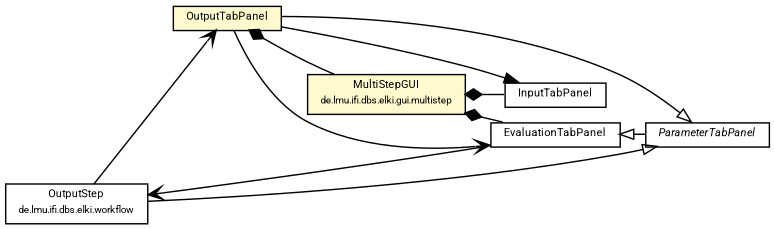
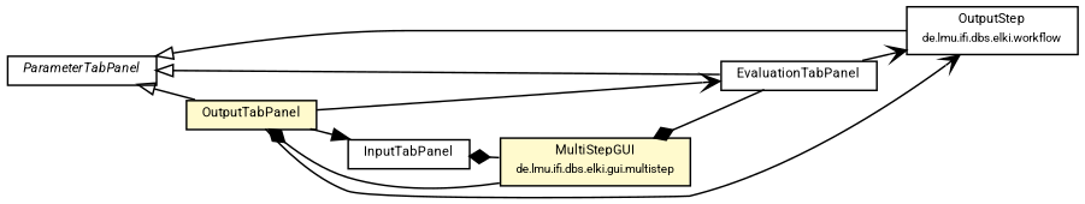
  digraph {
    fontname="Liberation Mono"
    nodesep=0.15
    rankdir=LR
    ranksep=0.25
    node [fontcolor=black fontname="Liberation Mono" fontsize=8 margin=0 shape=plaintext]
    edge [color=black dir=back fontname="Liberation Mono" fontsize=7 labelfontname=Roboto labelfontsize=7 weight=1]
    n1 [height=0 label=<<table title="de.lmu.ifi.dbs.elki.workflow.OutputStep" border="0" cellborder="1" cellspacing="0" cellpadding="2" href="../../../workflow/OutputStep.html" target="_parent"> 		<tr><td><table border="0" cellspacing="0" cellpadding="1"> 		<tr><td align="center" balign="center"> <font face="Roboto">OutputStep</font> </td></tr> 		<tr><td align="center" balign="center"> <font face="Roboto" point-size="7.0">de.lmu.ifi.dbs.elki.workflow</font> </td></tr> 		</table></td></tr> 		</table>> width=0]
    n2 [height=0 label=<<table title="de.lmu.ifi.dbs.elki.gui.multistep.MultiStepGUI" border="0" cellborder="1" cellspacing="0" cellpadding="2" bgcolor="LemonChiffon" href="../MultiStepGUI.html" target="_parent"> 		<tr><td><table border="0" cellspacing="0" cellpadding="1"> 		<tr><td align="center" balign="center"> <font face="Roboto">MultiStepGUI</font> </td></tr> 		<tr><td align="center" balign="center"> <font face="Roboto" point-size="7.0">de.lmu.ifi.dbs.elki.gui.multistep</font> </td></tr> 		</table></td></tr> 		</table>> width=0]
    n3 [height=0 label=<<table title="de.lmu.ifi.dbs.elki.gui.multistep.panels.EvaluationTabPanel" border="0" cellborder="1" cellspacing="0" cellpadding="2" href="EvaluationTabPanel.html" target="_parent"> 		<tr><td><table border="0" cellspacing="0" cellpadding="1"> 		<tr><td align="center" balign="center"> <font face="Roboto">EvaluationTabPanel</font> </td></tr> 		</table></td></tr> 		</table>> width=0]
    n4 [height=0 label=<<table title="de.lmu.ifi.dbs.elki.gui.multistep.panels.InputTabPanel" border="0" cellborder="1" cellspacing="0" cellpadding="2" href="InputTabPanel.html" target="_parent"> 		<tr><td><table border="0" cellspacing="0" cellpadding="1"> 		<tr><td align="center" balign="center"> <font face="Roboto">InputTabPanel</font> </td></tr> 		</table></td></tr> 		</table>> width=0]
    n5 [height=0 label=<<table title="de.lmu.ifi.dbs.elki.gui.multistep.panels.OutputTabPanel" border="0" cellborder="1" cellspacing="0" cellpadding="2" bgcolor="lemonChiffon" href="OutputTabPanel.html" target="_parent"> 		<tr><td><table border="0" cellspacing="0" cellpadding="1"> 		<tr><td align="center" balign="center"> <font face="Roboto">OutputTabPanel</font> </td></tr> 		</table></td></tr> 		</table>> width=0]
    n6 [height=0 label=<<table title="de.lmu.ifi.dbs.elki.gui.multistep.panels.ParameterTabPanel" border="0" cellborder="1" cellspacing="0" cellpadding="2" href="ParameterTabPanel.html" target="_parent"> 		<tr><td><table border="0" cellspacing="0" cellpadding="1"> 		<tr><td align="center" balign="center"> <font face="Roboto"><i>ParameterTabPanel</i></font> </td></tr> 		</table></td></tr> 		</table>> width=0]
    n2 -> n3 [arrowhead=none arrowtail=diamond weight=6]
-   n2 -> n4 [arrowhead=none arrowtail=diamond weight=6]
+   n4 -> n2 [arrowhead=none arrowtail=diamond weight=6]
    n3 -> n1 [arrowhead=open dir=""]
-   n1 -> n5 [arrowhead=open dir=""]
+   n5 -> n1 [arrowhead=open dir=""]
    n5 -> n2 [arrowhead=none arrowtail=diamond weight=6]
    n5 -> n3 [arrowhead=open dir=""]
    n5 -> n4 [arrowhead=normal dir=""]
    n6 -> n1 [arrowtail=empty weight=10]
-   n3 -> n6 [arrowtail=empty weight=10]
+   n6 -> n3 [arrowtail=empty weight=10]
    n6 -> n5 [arrowtail=empty weight=10]
  }
